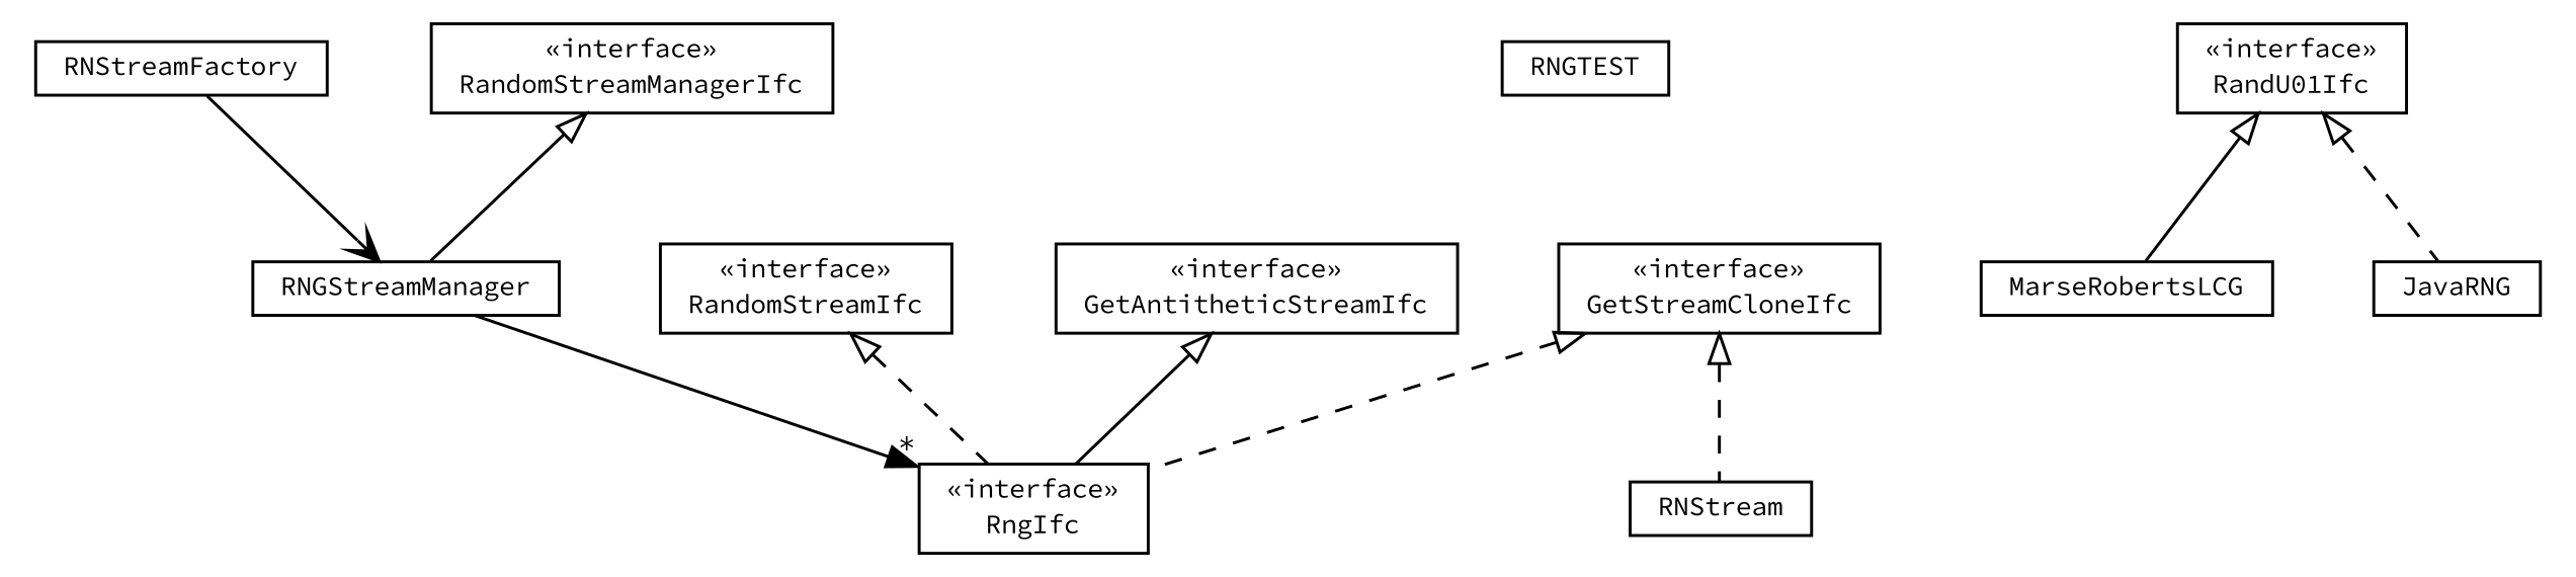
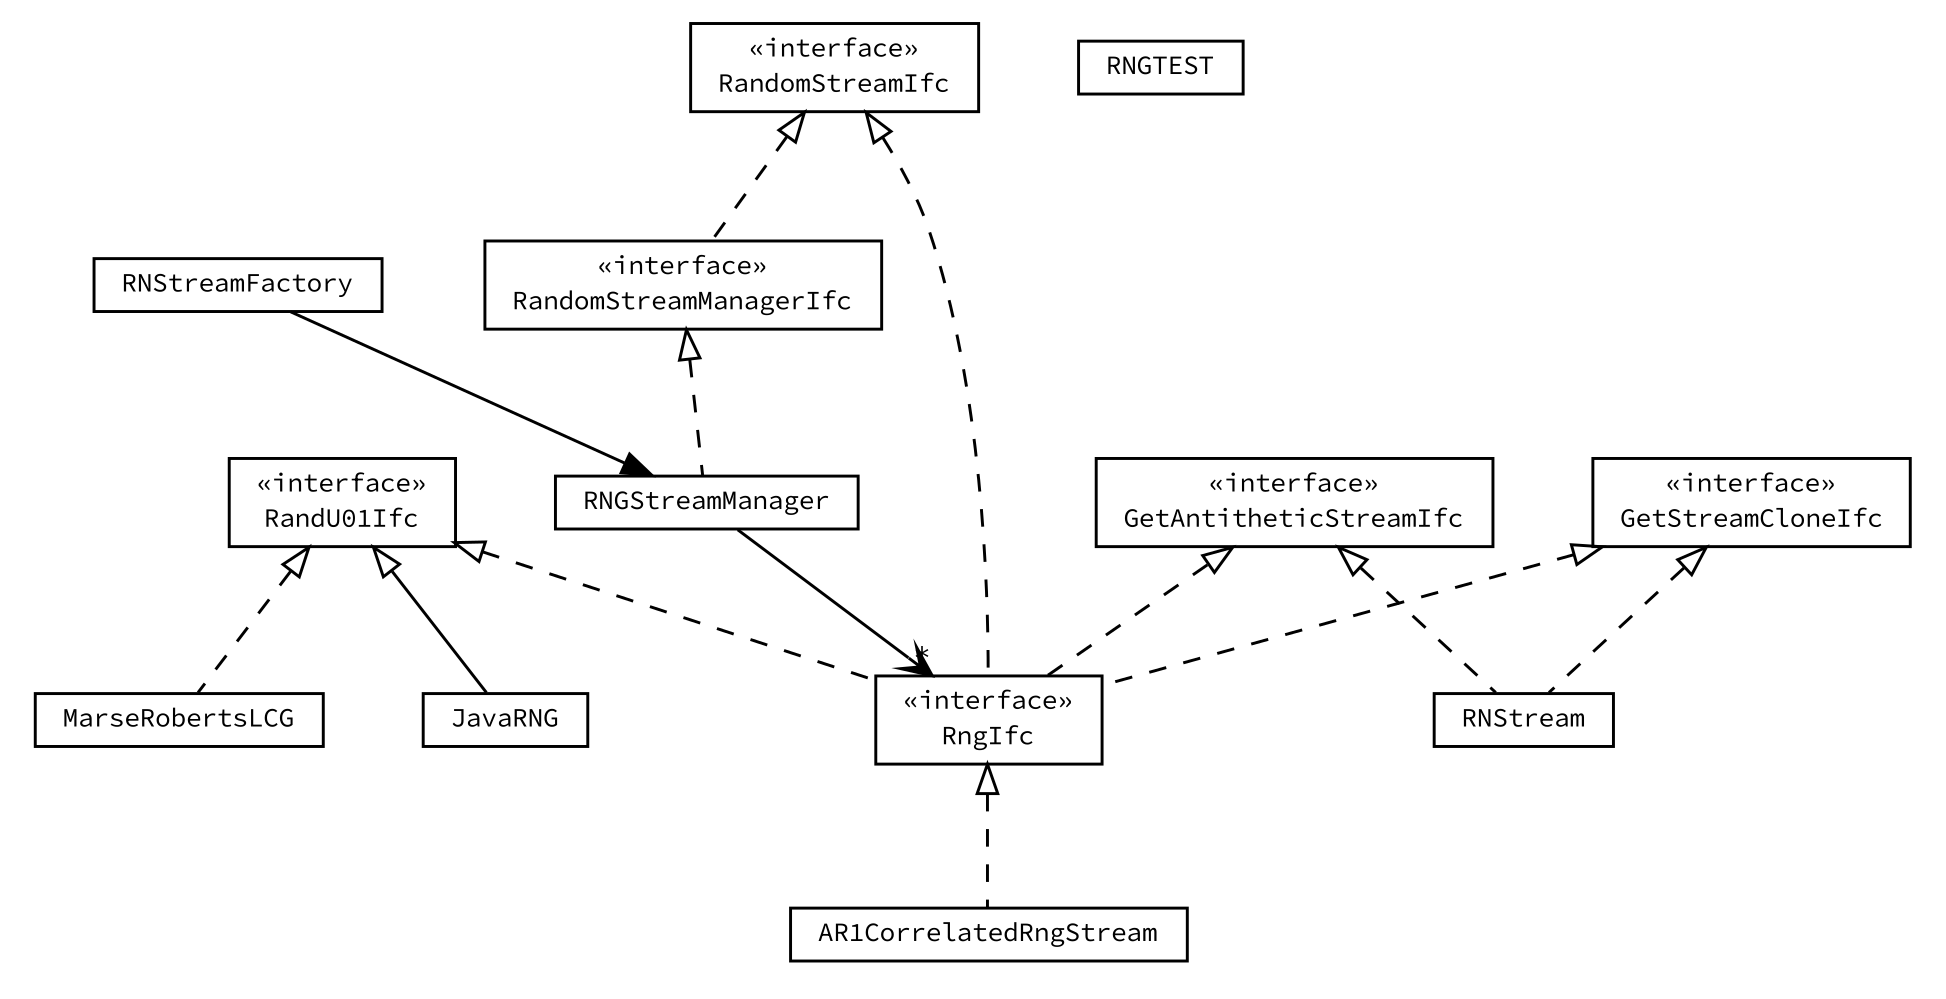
  digraph {
    fontname="Source Code Pro"
    nodesep=0.25
    ranksep=0.5
    node [fontcolor=black fontname="Source Code Pro" fontsize=9.0 shape=plaintext]
    edge [fontname="Source Code Pro" fontsize=10 headport=p labelfontname=Helvetica labelfontsize=10 tailport=p arrowtail=empty dir=back style=dashed]
    n1 [label=<<table title="jsl.utilities.random.rng.RNStreamFactory" border="0" cellborder="1" cellspacing="0" cellpadding="2" port="p" href="./RNStreamFactory.html"> 		<tr><td><table border="0" cellspacing="0" cellpadding="1"> <tr><td align="center" balign="center"> RNStreamFactory </td></tr> 		</table></td></tr> 		</table>>]
    n2 [label=<<table title="jsl.utilities.random.rng.RNGStreamManager" border="0" cellborder="1" cellspacing="0" cellpadding="2" port="p" href="./RNGStreamManager.html"> 		<tr><td><table border="0" cellspacing="0" cellpadding="1"> <tr><td align="center" balign="center"> RNGStreamManager </td></tr> 		</table></td></tr> 		</table>>]
    n3 [label=<<table title="jsl.utilities.random.rng.RngIfc" border="0" cellborder="1" cellspacing="0" cellpadding="2" port="p" href="./RngIfc.html"> 		<tr><td><table border="0" cellspacing="0" cellpadding="1"> <tr><td align="center" balign="center"> &#171;interface&#187; </td></tr> <tr><td align="center" balign="center"> RngIfc </td></tr> 		</table></td></tr> 		</table>>]
    n4 [label=<<table title="jsl.utilities.random.rng.RNStreamFactory.RNStream" border="0" cellborder="1" cellspacing="0" cellpadding="2" port="p" href="./RNStreamFactory.RNStream.html"> 		<tr><td><table border="0" cellspacing="0" cellpadding="1"> <tr><td align="center" balign="center"> RNStream </td></tr> 		</table></td></tr> 		</table>>]
    n5 [label=<<table title="jsl.utilities.random.rng.RNGTEST" border="0" cellborder="1" cellspacing="0" cellpadding="2" port="p" href="./RNGTEST.html"> 		<tr><td><table border="0" cellspacing="0" cellpadding="1"> <tr><td align="center" balign="center"> RNGTEST </td></tr> 		</table></td></tr> 		</table>>]
+   n6 [label=<<table title="jsl.utilities.random.rng.AR1CorrelatedRngStream" border="0" cellborder="1" cellspacing="0" cellpadding="2" port="p" href="./AR1CorrelatedRngStream.html"> 		<tr><td><table border="0" cellspacing="0" cellpadding="1"> <tr><td align="center" balign="center"> AR1CorrelatedRngStream </td></tr> 		</table></td></tr> 		</table>>]
    n7 [label=<<table title="jsl.utilities.random.rng.RandU01Ifc" border="0" cellborder="1" cellspacing="0" cellpadding="2" port="p" href="./RandU01Ifc.html"> 		<tr><td><table border="0" cellspacing="0" cellpadding="1"> <tr><td align="center" balign="center"> &#171;interface&#187; </td></tr> <tr><td align="center" balign="center"> RandU01Ifc </td></tr> 		</table></td></tr> 		</table>>]
    n8 [label=<<table title="jsl.utilities.random.rng.MarseRobertsLCG" border="0" cellborder="1" cellspacing="0" cellpadding="2" port="p" href="./MarseRobertsLCG.html"> 		<tr><td><table border="0" cellspacing="0" cellpadding="1"> <tr><td align="center" balign="center"> MarseRobertsLCG </td></tr> 		</table></td></tr> 		</table>>]
    n9 [label=<<table title="jsl.utilities.random.rng.JavaRNG" border="0" cellborder="1" cellspacing="0" cellpadding="2" port="p" href="./JavaRNG.html"> 		<tr><td><table border="0" cellspacing="0" cellpadding="1"> <tr><td align="center" balign="center"> JavaRNG </td></tr> 		</table></td></tr> 		</table>>]
    n10 [label=<<table title="jsl.utilities.random.rng.RandomStreamManagerIfc" border="0" cellborder="1" cellspacing="0" cellpadding="2" port="p" href="./RandomStreamManagerIfc.html"> 		<tr><td><table border="0" cellspacing="0" cellpadding="1"> <tr><td align="center" balign="center"> &#171;interface&#187; </td></tr> <tr><td align="center" balign="center"> RandomStreamManagerIfc </td></tr> 		</table></td></tr> 		</table>>]
    n11 [label=<<table title="jsl.utilities.random.rng.RandomStreamIfc" border="0" cellborder="1" cellspacing="0" cellpadding="2" port="p" href="./RandomStreamIfc.html"> 		<tr><td><table border="0" cellspacing="0" cellpadding="1"> <tr><td align="center" balign="center"> &#171;interface&#187; </td></tr> <tr><td align="center" balign="center"> RandomStreamIfc </td></tr> 		</table></td></tr> 		</table>>]
    n12 [label=<<table title="jsl.utilities.random.rng.GetStreamCloneIfc" border="0" cellborder="1" cellspacing="0" cellpadding="2" port="p" href="./GetStreamCloneIfc.html"> 		<tr><td><table border="0" cellspacing="0" cellpadding="1"> <tr><td align="center" balign="center"> &#171;interface&#187; </td></tr> <tr><td align="center" balign="center"> GetStreamCloneIfc </td></tr> 		</table></td></tr> 		</table>>]
    n13 [label=<<table title="jsl.utilities.random.rng.GetAntitheticStreamIfc" border="0" cellborder="1" cellspacing="0" cellpadding="2" port="p" href="./GetAntitheticStreamIfc.html"> 		<tr><td><table border="0" cellspacing="0" cellpadding="1"> <tr><td align="center" balign="center"> &#171;interface&#187; </td></tr> <tr><td align="center" balign="center"> GetAntitheticStreamIfc </td></tr> 		</table></td></tr> 		</table>>]
-   n1 -> n2 [arrowhead=open color=black fontcolor=black fontsize=10.0 arrowtail="" dir="" style=""]
-   n2 -> n3 [arrowhead=normal color=black fontcolor=black fontsize=10.0 headlabel="*" arrowtail="" dir="" style=""]
-   n7 -> n8 [style=solid]
-   n7 -> n9
-   n10 -> n2 [style=solid]
+   n1 -> n2 [arrowhead=normal color=black fontcolor=black fontsize=10.0 arrowtail="" dir="" style=""]
+   n2 -> n3 [arrowhead=open color=black fontcolor=black fontsize=10.0 headlabel="*" arrowtail="" dir="" style=""]
+   n3 -> n6
+   n7 -> n3
+   n7 -> n8
+   n7 -> n9 [style=solid]
+   n10 -> n2
    n11 -> n3
+   n11 -> n10
    n12 -> n3
    n12 -> n4
-   n13 -> n3 [style=solid]
+   n13 -> n3
+   n13 -> n4
  }
